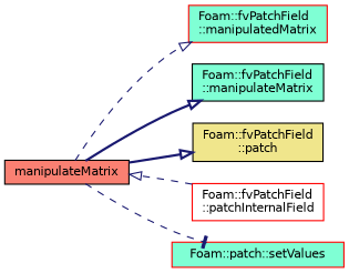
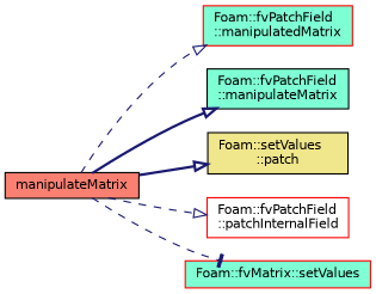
  digraph {
    rankdir=LR
    node [color=black fillcolor=aquamarine fontname=Helvetica fontsize=10 shape=record style=filled]
    edge [arrowhead=onormal color=midnightblue fontname=Helvetica fontsize=10 labelfontname=Helvetica labelfontsize=10 style=dashed]
    n1 [fillcolor=salmon fontcolor=black height=0.2 label=manipulateMatrix width=0.4]
    n2 [color=red height=0.2 label="Foam::fvPatchField\l::manipulatedMatrix" width=0.4]
    n3 [height=0.2 label="Foam::fvPatchField\l::manipulateMatrix" width=0.4]
-   n4 [fillcolor=khaki height=0.2 label="Foam::fvPatchField\l::patch" width=0.4]
+   n4 [fillcolor=khaki height=0.2 label="Foam::setValues\l::patch" width=0.4]
    n5 [color=red fillcolor=white height=0.2 label="Foam::fvPatchField\l::patchInternalField" width=0.4]
-   n6 [color=red height=0.2 label="Foam::patch::setValues" width=0.4]
+   n6 [color=red height=0.2 label="Foam::fvMatrix::setValues" width=0.4]
    n1 -> n2
    n1 -> n3 [style=bold]
    n1 -> n4 [style=bold]
-   n5 -> n1
+   n1 -> n5
    n1 -> n6 [arrowhead=tee]
  }
